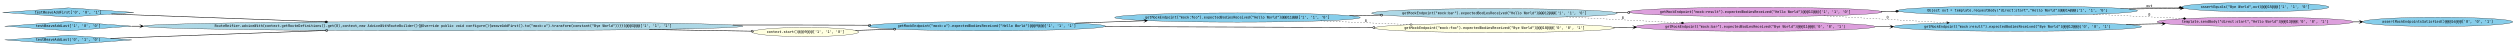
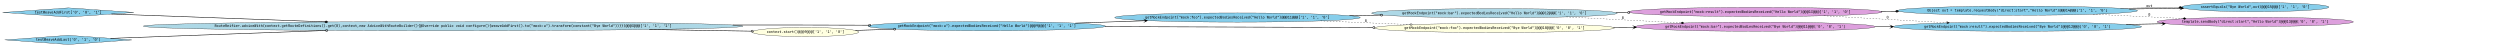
  digraph {
    fontname="JetBrains Mono"
    rankdir=LR
    node [fillcolor=skyblue fontname="JetBrains Mono" shape=ellipse style=filled]
    edge [arrowhead=odot fontname="JetBrains Mono" style=bold]
    n1 [fillcolor=lightblue label="getMockEndpoint(\"mock:bar\").expectedBodiesReceived(\"Hello World\")@@@12@@@['1', '1', '0']"]
    n2 [fillcolor=plum label="getMockEndpoint(\"mock:bar\").expectedBodiesReceived(\"Bye World\")@@@11@@@['0', '0', '1']"]
    n3 [fillcolor=plum label="getMockEndpoint(\"mock:result\").expectedBodiesReceived(\"Hello World\")@@@13@@@['1', '1', '0']"]
    n4 [label="getMockEndpoint(\"mock:result\").expectedBodiesReceived(\"Bye World\")@@@12@@@['0', '0', '1']"]
    n5 [label="Object out = template.requestBody(\"direct:start\",\"Hello World\")@@@14@@@['1', '1', '0']"]
    n6 [label="getMockEndpoint(\"mock:a\").expectedBodiesReceived(\"Hello World\")@@@9@@@['1', '1', '1']"]
    n7 [label="getMockEndpoint(\"mock:foo\").expectedBodiesReceived(\"Hello World\")@@@11@@@['1', '1', '0']"]
    n8 [fillcolor=lightyellow label="getMockEndpoint(\"mock:foo\").expectedBodiesReceived(\"Bye World\")@@@10@@@['0', '0', '1']"]
    n9 [fillcolor=lightyellow label="context.start()@@@9@@@['1', '1', '0']"]
    n10 [fillcolor=plum label="template.sendBody(\"direct:start\",\"Hello World\")@@@13@@@['0', '0', '1']"]
-   n11 [label="assertMockEndpointsSatisfied()@@@14@@@['0', '0', '1']"]
    n12 [label="testWeaveAddFirst['0', '0', '1']" shape=diamond]
    n13 [fillcolor=lightblue label="RouteReifier.adviceWith(context.getRouteDefinitions().get(0),context,new AdviceWithRouteBuilder(){@Override public void configure(){weaveAddFirst().to(\"mock:a\").transform(constant(\"Bye World\"))}})@@@3@@@['1', '1', '1']"]
-   n14 [label="testWeaveAddLast['1', '0', '0']" shape=diamond]
    n15 [label="testWeaveAddLast['0', '1', '0']" shape=diamond]
    n16 [label="assertEquals(\"Bye World\",out)@@@15@@@['1', '1', '0']"]
    n1 -> n2 [arrowhead=diamond label=0 style=dashed]
    n1 -> n3
    n2 -> n4 [arrowhead=vee]
    n3 -> n4 [arrowhead=vee label=0 style=dashed]
    n3 -> n5 [arrowhead=diamond]
    n4 -> n10 [arrowhead=vee]
    n5 -> n10 [arrowhead=diamond label=0 style=dashed]
    n5 -> n16 [arrowhead=vee]
    n5 -> n16 [arrowhead=diamond label=out style=solid]
    n6 -> n7 [arrowhead=vee]
    n6 -> n8
    n7 -> n1
    n7 -> n8 [label=0 style=dashed]
    n8 -> n2 [arrowhead=vee]
    n9 -> n6
-   n10 -> n11 [arrowhead=vee]
    n12 -> n13 [arrowhead=diamond]
    n13 -> n6
    n13 -> n9
-   n14 -> n13 [arrowhead=vee]
    n15 -> n13
  }
